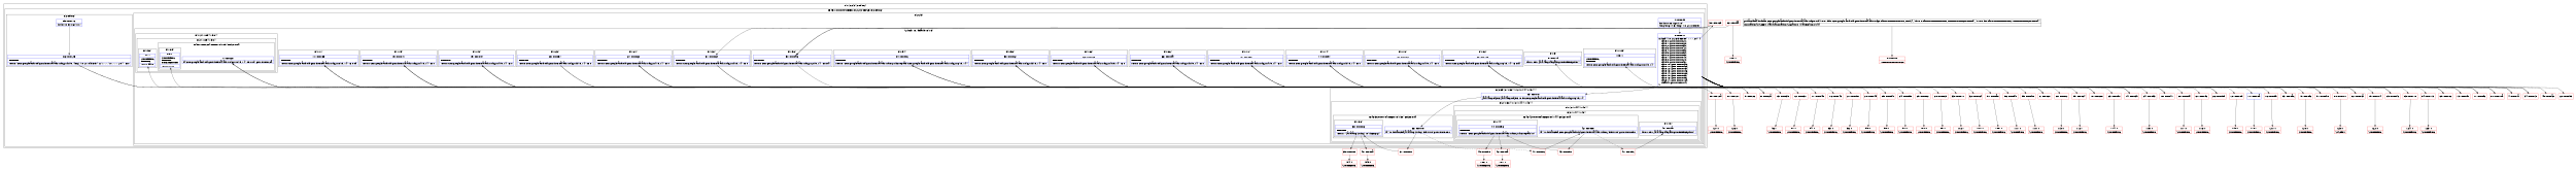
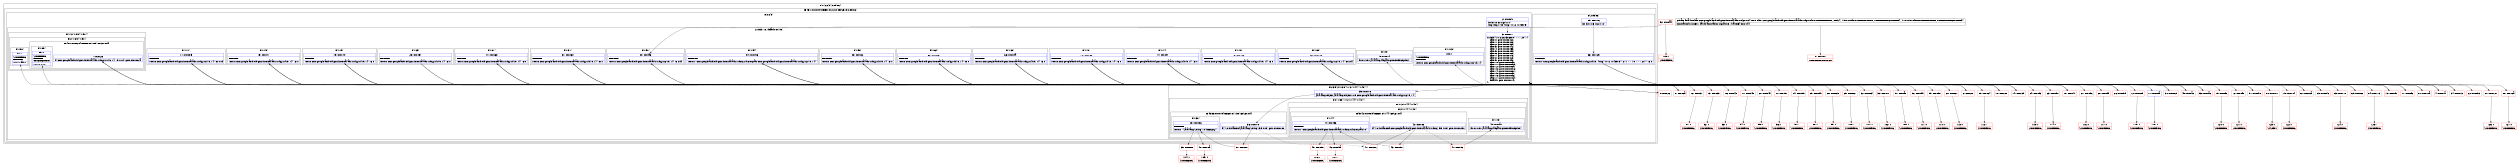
  digraph {
    node [color=red shape=record]
    n1 [color=blue label="{89\:\ ?|SYNTHETIC\lRETURN\lORIG_RETURN\l|return true\l}"]
    n2 [color=blue label="{7\:\ 0x0028|if (com.google.android.gms.internal.ads.zzdqy.zzo(r9, r4) != 0.0d) goto L_0x002a\l}"]
    n3 [color=blue label="{90\:\ ?|SYNTHETIC\lRETURN\l|return false\l}"]
    n4 [color=blue label="{103\:\ ?|SYNTHETIC\lRETURN\l|return com.google.android.gms.internal.ads.zzdqy.zzm(r9, r4)\l}"]
    n5 [color=blue label="{11\:\ 0x0035|RETURN\l|return com.google.android.gms.internal.ads.zzdqy.zzn(r9, r4) != 0.0f\l}"]
    n6 [color=blue label="{15\:\ 0x0041|RETURN\l|return com.google.android.gms.internal.ads.zzdqy.zzl(r9, r4) != 0\l}"]
    n7 [color=blue label="{19\:\ 0x004d|RETURN\l|return com.google.android.gms.internal.ads.zzdqy.zzl(r9, r4) != 0\l}"]
    n8 [color=blue label="{23\:\ 0x0057|RETURN\l|return com.google.android.gms.internal.ads.zzdqy.zzk(r9, r4) != 0\l}"]
    n9 [color=blue label="{27\:\ 0x0063|RETURN\l|return com.google.android.gms.internal.ads.zzdqy.zzl(r9, r4) != 0\l}"]
    n10 [color=blue label="{31\:\ 0x006d|RETURN\l|return com.google.android.gms.internal.ads.zzdqy.zzk(r9, r4) != 0\l}"]
    n11 [color=blue label="{38\:\ 0x0086|RETURN\l|return !((java.lang.String) r0).isEmpty()\l}"]
    n12 [color=blue label="{36\:\ 0x007e|if ((r0 instanceof java.lang.String) == true) goto L_0x0080\l}"]
    n13 [color=blue label="{44\:\ 0x0096|RETURN\l|return !com.google.android.gms.internal.ads.zzdmq.zzhcr.equals(r0)\l}"]
    n14 [color=blue label="{42\:\ 0x008e|if ((r0 instanceof com.google.android.gms.internal.ads.zzdmq) == true) goto L_0x0090\l}"]
    n15 [color=blue label="{48\:\ 0x00a1|throw new java.lang.IllegalArgumentException()\l}"]
    n16 [color=blue label="{35\:\ 0x0078|java.lang.Object java.lang.Object r0 = com.google.android.gms.internal.ads.zzdqy.zzp(r9, r4)\l}"]
    n17 [color=blue label="{50\:\ 0x00a6|RETURN\l|return com.google.android.gms.internal.ads.zzdqy.zzp(r9, r4) != null\l}"]
    n18 [color=blue label="{54\:\ 0x00b6|RETURN\l|return !com.google.android.gms.internal.ads.zzdmq.zzhcr.equals(com.google.android.gms.internal.ads.zzdqy.zzp(r9, r4))\l}"]
    n19 [color=blue label="{58\:\ 0x00c2|RETURN\l|return com.google.android.gms.internal.ads.zzdqy.zzk(r9, r4) != 0\l}"]
    n20 [color=blue label="{62\:\ 0x00ce|RETURN\l|return com.google.android.gms.internal.ads.zzdqy.zzk(r9, r4) != 0\l}"]
    n21 [color=blue label="{66\:\ 0x00da|RETURN\l|return com.google.android.gms.internal.ads.zzdqy.zzk(r9, r4) != 0\l}"]
    n22 [color=blue label="{70\:\ 0x00e8|RETURN\l|return com.google.android.gms.internal.ads.zzdqy.zzl(r9, r4) != 0\l}"]
    n23 [color=blue label="{74\:\ 0x00f4|RETURN\l|return com.google.android.gms.internal.ads.zzdqy.zzk(r9, r4) != 0\l}"]
    n24 [color=blue label="{78\:\ 0x0102|RETURN\l|return com.google.android.gms.internal.ads.zzdqy.zzl(r9, r4) != 0\l}"]
    n25 [color=blue label="{82\:\ 0x010e|RETURN\l|return com.google.android.gms.internal.ads.zzdqy.zzp(r9, r4) != null\l}"]
    n26 [color=blue label="{5\:\ 0x001f|throw new java.lang.IllegalArgumentException()\l}"]
    n27 [color=blue label="{3\:\ 0x0017|switch(((r0 & 267386880) \>\>\> 20)) \{\l    case 0: goto L_0x0020;\l    case 1: goto L_0x002e;\l    case 2: goto L_0x003b;\l    case 3: goto L_0x0042;\l    case 4: goto L_0x0053;\l    case 5: goto L_0x005d;\l    case 6: goto L_0x0069;\l    case 7: goto L_0x0073;\l    case 8: goto L_0x0078;\l    case 9: goto L_0x00a2;\l    case 10: goto L_0x00ac;\l    case 11: goto L_0x00be;\l    case 12: goto L_0x00ca;\l    case 13: goto L_0x00d6;\l    case 14: goto L_0x00e2;\l    case 15: goto L_0x00f0;\l    case 16: goto L_0x00fc;\l    case 17: goto L_0x010a;\l    default: goto L_0x001a;\l\}\l}"]
    n28 [color=blue label="{2\:\ 0x000b|int int r0 = zzgu(r10)\llong long r4 = (long) (r0 & 1048575)\l}"]
    n29 [color=blue label="{85\:\ 0x0116|int int r0 = zzgv(r10)\l}"]
    n30 [color=blue label="{86\:\ 0x0125|RETURN\l|return (com.google.android.gms.internal.ads.zzdqy.zzk(r9, (long) (r0 & 1048575)) & (1 \<\< (r0 \>\>\> 20))) != 0\l}"]
    n31 [label="{8\:\ 0x002a}"]
    n32 [label="{9\:\ 0x002c}"]
    n33 [label="{12\:\ 0x0037}"]
    n34 [label="{13\:\ 0x0039}"]
    n35 [label="{16\:\ 0x0043}"]
    n36 [label="{17\:\ 0x0045}"]
    n37 [label="{20\:\ 0x004f}"]
    n38 [label="{21\:\ 0x0051}"]
    n39 [label="{24\:\ 0x0059}"]
    n40 [label="{25\:\ 0x005b}"]
    n41 [label="{28\:\ 0x0065}"]
    n42 [label="{29\:\ 0x0067}"]
    n43 [label="{32\:\ 0x006f}"]
    n44 [label="{33\:\ 0x0071}"]
    n45 [label="{39\:\ 0x0088}"]
    n46 [label="{40\:\ 0x008a}"]
    n47 [label="{37\:\ 0x0080}"]
    n48 [label="{41\:\ 0x008c}"]
    n49 [label="{45\:\ 0x0098}"]
    n50 [label="{46\:\ 0x009a}"]
    n51 [label="{43\:\ 0x0090}"]
    n52 [label="{47\:\ 0x009c}"]
    n53 [label="{51\:\ 0x00a8}"]
    n54 [label="{55\:\ 0x00b8}"]
    n55 [label="{56\:\ 0x00bb}"]
    n56 [label="{59\:\ 0x00c4}"]
    n57 [label="{60\:\ 0x00c7}"]
    n58 [label="{63\:\ 0x00d0}"]
    n59 [label="{64\:\ 0x00d3}"]
    n60 [label="{67\:\ 0x00dc}"]
    n61 [label="{68\:\ 0x00df}"]
    n62 [color=blue label="{71\:\ 0x00ea}"]
    n63 [label="{72\:\ 0x00ed}"]
    n64 [label="{75\:\ 0x00f6}"]
    n65 [label="{76\:\ 0x00f9}"]
    n66 [label="{79\:\ 0x0104}"]
    n67 [label="{80\:\ 0x0107}"]
    n68 [label="{83\:\ 0x0110}"]
    n69 [label="{84\:\ 0x0113}"]
    n70 [label="{4\:\ 0x001a}"]
    n71 [label="{6\:\ 0x0020}"]
    n72 [label="{10\:\ 0x002e}"]
    n73 [label="{14\:\ 0x003b}"]
    n74 [label="{18\:\ 0x0047}"]
    n75 [label="{22\:\ 0x0053}"]
    n76 [label="{26\:\ 0x005d}"]
    n77 [label="{30\:\ 0x0069}"]
    n78 [label="{34\:\ 0x0073}"]
    n79 [label="{49\:\ 0x00a2}"]
    n80 [label="{53\:\ 0x00ac}"]
    n81 [label="{57\:\ 0x00be}"]
    n82 [label="{61\:\ 0x00ca}"]
    n83 [label="{65\:\ 0x00d6}"]
    n84 [label="{69\:\ 0x00e2}"]
    n85 [label="{73\:\ 0x00f0}"]
    n86 [label="{77\:\ 0x00fc}"]
    n87 [label="{81\:\ 0x010a}"]
    n88 [label="{87\:\ 0x0127}"]
    n89 [label="{88\:\ 0x012a}"]
    n90 [label="{91\:\ ?|SYNTHETIC\l}"]
    n91 [label="{92\:\ ?|SYNTHETIC\l}"]
    n92 [label="{93\:\ ?|SYNTHETIC\l}"]
    n93 [label="{94\:\ ?|SYNTHETIC\l}"]
    n94 [label="{95\:\ ?|SYNTHETIC\l}"]
    n95 [label="{96\:\ ?|SYNTHETIC\l}"]
    n96 [label="{97\:\ ?|SYNTHETIC\l}"]
    n97 [label="{98\:\ ?|SYNTHETIC\l}"]
    n98 [label="{99\:\ ?|SYNTHETIC\l}"]
    n99 [label="{100\:\ ?|SYNTHETIC\l}"]
    n100 [label="{101\:\ ?|SYNTHETIC\l}"]
    n101 [label="{102\:\ ?|SYNTHETIC\l}"]
    n102 [label="{104\:\ ?|SYNTHETIC\l}"]
    n103 [label="{105\:\ ?|SYNTHETIC\l}"]
    n104 [label="{106\:\ ?|SYNTHETIC\l}"]
    n105 [label="{107\:\ ?|SYNTHETIC\l}"]
    n106 [label="{108\:\ ?|SYNTHETIC\l}"]
    n107 [label="{52\:\ 0x00aa}"]
    n108 [label="{109\:\ ?|SYNTHETIC\l}"]
    n109 [label="{110\:\ ?|SYNTHETIC\l}"]
    n110 [label="{111\:\ ?|SYNTHETIC\l}"]
    n111 [label="{112\:\ ?|SYNTHETIC\l}"]
    n112 [label="{113\:\ ?|SYNTHETIC\l}"]
    n113 [label="{114\:\ ?|SYNTHETIC\l}"]
    n114 [label="{115\:\ ?|SYNTHETIC\l}"]
    n115 [label="{116\:\ ?|SYNTHETIC\l}"]
    n116 [label="{117\:\ ?|SYNTHETIC\l}"]
    n117 [label="{118\:\ ?|SYNTHETIC\l}"]
    n118 [label="{119\:\ ?|SYNTHETIC\l}"]
    n119 [label="{120\:\ ?|SYNTHETIC\l}"]
    n120 [label="{121\:\ ?|SYNTHETIC\l}"]
    n121 [label="{122\:\ ?|SYNTHETIC\l}"]
    n122 [label="{123\:\ ?|SYSTEM\l}"]
    n123 [label="{124\:\ ?|SYNTHETIC\l}"]
    n124 [label="{125\:\ ?|SYNTHETIC\l}"]
    n125 [label="{126\:\ ?|SYNTHETIC\l}"]
    n126 [label="{127\:\ ?|SYNTHETIC\l}"]
    n127 [label="{0\:\ 0x0000|MTH_ENTER_BLOCK\l}"]
    n128 [label="{private final boolean com.google.android.gms.internal.ads.zzdpn.zzd((r8v0 'this' com.google.android.gms.internal.ads.zzdpn A[IMMUTABLE_TYPE, THIS]), (r9v0 T A[IMMUTABLE_TYPE, METHOD_ARGUMENT]), (r10v0 int A[IMMUTABLE_TYPE, METHOD_ARGUMENT]))  | Annotation[SYSTEM, dalvik.annotation.Signature, \{value=[(TT;I)Z]\}]\l}" color=""]
    subgraph cluster_1 {
      label="R(1:(2:2|3)(2:85|86))"
      subgraph cluster_2 {
        label="IF [B:1:0x0009] THEN: R(2:2|3) ELSE: R(2:85|86)"
        subgraph cluster_3 {
          label="R(2:2|3)"
          n28
          subgraph cluster_4 {
            label="Switch: 18, default: R(1:5)"
            n27
            subgraph cluster_5 {
              label="R(1:(2:(1:89)|(1:90)))"
              subgraph cluster_6 {
                label="R(2:(1:89)|(1:90))"
                subgraph cluster_7 {
                  label="IF [B:7:0x0028] THEN: R(1:89) ELSE: null"
                  n2
                  subgraph cluster_8 {
                    label="R(1:89)"
                    n1
                  }
                }
                subgraph cluster_9 {
                  label="R(1:90)"
                  n3
                }
              }
            }
            subgraph cluster_10 {
              label="R(1:103)"
              n4
            }
            subgraph cluster_11 {
              label="R(1:11)"
              n5
            }
            subgraph cluster_12 {
              label="R(1:15)"
              n6
            }
            subgraph cluster_13 {
              label="R(1:19)"
              n7
            }
            subgraph cluster_14 {
              label="R(1:23)"
              n8
            }
            subgraph cluster_15 {
              label="R(1:27)"
              n9
            }
            subgraph cluster_16 {
              label="R(1:31)"
              n10
            }
            subgraph cluster_17 {
              label="R(2:35|(2:(1:38)|(1:(2:(1:44)|(1:48)))))"
              n16
              subgraph cluster_18 {
                label="R(2:(1:38)|(1:(2:(1:44)|(1:48))))"
                subgraph cluster_19 {
                  label="IF [B:36:0x007e] THEN: R(1:38) ELSE: null"
                  n12
                  subgraph cluster_20 {
                    label="R(1:38)"
                    n11
                  }
                }
                subgraph cluster_21 {
                  label="R(1:(2:(1:44)|(1:48)))"
                  subgraph cluster_22 {
                    label="R(2:(1:44)|(1:48))"
                    subgraph cluster_23 {
                      label="IF [B:42:0x008e] THEN: R(1:44) ELSE: null"
                      n14
                      subgraph cluster_24 {
                        label="R(1:44)"
                        n13
                      }
                    }
                    subgraph cluster_25 {
                      label="R(1:48)"
                      n15
                    }
                  }
                }
              }
            }
            subgraph cluster_26 {
              label="R(1:50)"
              n17
            }
            subgraph cluster_27 {
              label="R(1:54)"
              n18
            }
            subgraph cluster_28 {
              label="R(1:58)"
              n19
            }
            subgraph cluster_29 {
              label="R(1:62)"
              n20
            }
            subgraph cluster_30 {
              label="R(1:66)"
              n21
            }
            subgraph cluster_31 {
              label="R(1:70)"
              n22
            }
            subgraph cluster_32 {
              label="R(1:74)"
              n23
            }
            subgraph cluster_33 {
              label="R(1:78)"
              n24
            }
            subgraph cluster_34 {
              label="R(1:82)"
              n25
            }
            subgraph cluster_35 {
              label="R(1:5)"
              n26
            }
          }
        }
        subgraph cluster_36 {
          label="R(2:85|86)"
          n29
          n30
        }
      }
    }
    n2 -> n31
    n2 -> n32 [style=dashed]
    n5 -> n33
    n5 -> n34
    n6 -> n35
    n6 -> n36
    n7 -> n37
    n7 -> n38
    n8 -> n39
    n8 -> n40
    n9 -> n41
    n9 -> n42
    n10 -> n43
    n10 -> n44
    n11 -> n45
    n11 -> n46
    n12 -> n47
    n12 -> n48 [style=dashed]
    n13 -> n49
    n13 -> n50
    n14 -> n51
    n14 -> n52 [style=dashed]
    n16 -> n12
    n17 -> n53
    n18 -> n54
    n18 -> n55
    n19 -> n56
    n19 -> n57
    n20 -> n58
    n20 -> n59
    n21 -> n60
    n21 -> n61
    n22 -> n62
    n22 -> n63
    n23 -> n64
    n23 -> n65
    n24 -> n66
    n24 -> n67
    n25 -> n68
    n25 -> n69
    n27 -> n16
    n27 -> n70
    n27 -> n71
    n27 -> n72
    n27 -> n73
    n27 -> n74
    n27 -> n75
    n27 -> n76
    n27 -> n77
    n27 -> n78
    n27 -> n79
    n27 -> n80
    n27 -> n81
    n27 -> n82
    n27 -> n83
    n27 -> n84
    n27 -> n85
    n27 -> n86
    n27 -> n87
    n28 -> n27
    n29 -> n30
    n30 -> n88
    n30 -> n89
    n31 -> n1
    n32 -> n3
    n33 -> n90
    n34 -> n91
    n35 -> n92
    n36 -> n93
    n37 -> n94
    n38 -> n95
    n39 -> n96
    n40 -> n97
    n41 -> n98
    n42 -> n99
    n43 -> n100
    n44 -> n101
    n45 -> n102
    n46 -> n103
    n47 -> n11
    n48 -> n14
    n49 -> n104
    n50 -> n105
    n51 -> n13
    n52 -> n15
    n53 -> n106
    n54 -> n109
    n55 -> n110
    n56 -> n111
    n57 -> n112
    n58 -> n113
    n59 -> n114
    n60 -> n115
    n61 -> n116
    n62 -> n117
    n63 -> n118
    n64 -> n119
    n65 -> n120
    n66 -> n121
    n67 -> n122
    n68 -> n123
    n69 -> n124
    n70 -> n26
    n71 -> n2
    n72 -> n5
    n73 -> n6
    n74 -> n7
    n76 -> n9
    n77 -> n10
    n78 -> n4
-   n77 -> n17
+   n79 -> n17
    n80 -> n18
    n81 -> n19
    n82 -> n20
    n83 -> n21
    n84 -> n22
    n85 -> n23
    n86 -> n24
    n87 -> n25
    n88 -> n125
    n89 -> n126
    n107 -> n17
    n107 -> n108
    n128 -> n127
  }
